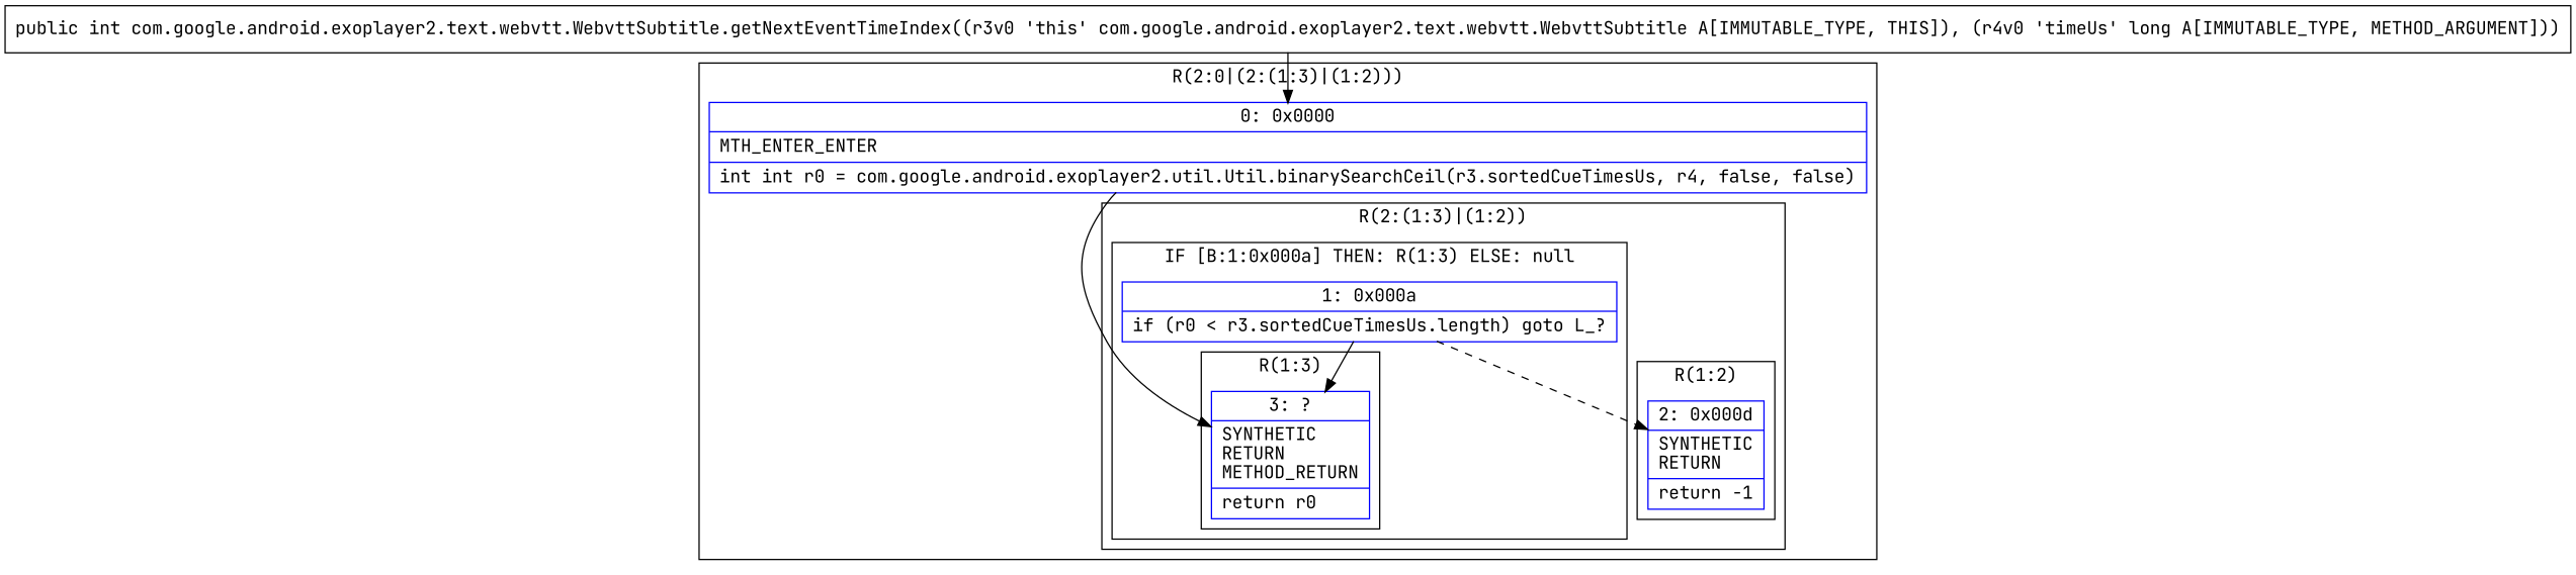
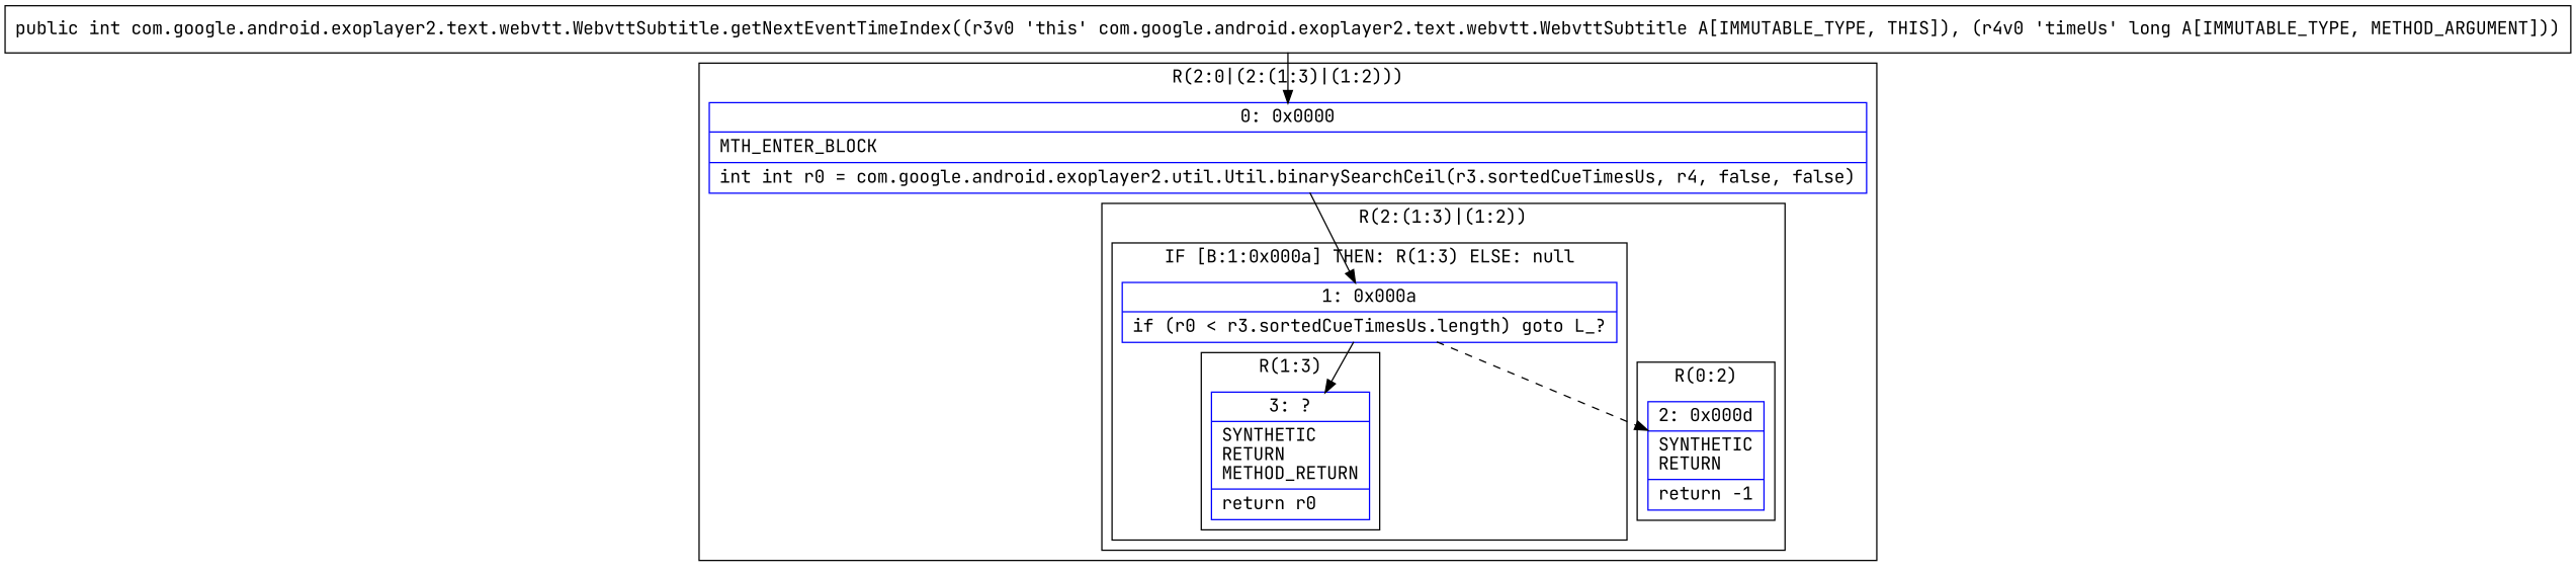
  digraph {
    fontname="JetBrains Mono"
    node [color=blue fontname="JetBrains Mono" shape=record]
    edge [fontname="JetBrains Mono"]
    n1 [label="{3\:\ ?|SYNTHETIC\lRETURN\lMETHOD_RETURN\l|return r0\l}"]
    n2 [label="{1\:\ 0x000a|if (r0 \< r3.sortedCueTimesUs.length) goto L_?\l}"]
    n3 [label="{2\:\ 0x000d|SYNTHETIC\lRETURN\l|return \-1\l}"]
-   n4 [label="{0\:\ 0x0000|MTH_ENTER_ENTER\l|int int r0 = com.google.android.exoplayer2.util.Util.binarySearchCeil(r3.sortedCueTimesUs, r4, false, false)\l}"]
+   n4 [label="{0\:\ 0x0000|MTH_ENTER_BLOCK\l|int int r0 = com.google.android.exoplayer2.util.Util.binarySearchCeil(r3.sortedCueTimesUs, r4, false, false)\l}"]
    n5 [label="{public int com.google.android.exoplayer2.text.webvtt.WebvttSubtitle.getNextEventTimeIndex((r3v0 'this' com.google.android.exoplayer2.text.webvtt.WebvttSubtitle A[IMMUTABLE_TYPE, THIS]), (r4v0 'timeUs' long A[IMMUTABLE_TYPE, METHOD_ARGUMENT])) }" color=""]
    subgraph cluster_1 {
      label="R(2:0|(2:(1:3)|(1:2)))"
      n4
      subgraph cluster_2 {
        label="R(2:(1:3)|(1:2))"
        subgraph cluster_3 {
          label="IF [B:1:0x000a] THEN: R(1:3) ELSE: null"
          n2
          subgraph cluster_4 {
            label="R(1:3)"
            n1
          }
        }
        subgraph cluster_5 {
-         label="R(1:2)"
+         label="R(0:2)"
          n3
        }
      }
    }
    n2 -> n1
    n2 -> n3 [style=dashed]
-   n4 -> n1
+   n4 -> n2
    n5 -> n4
  }
